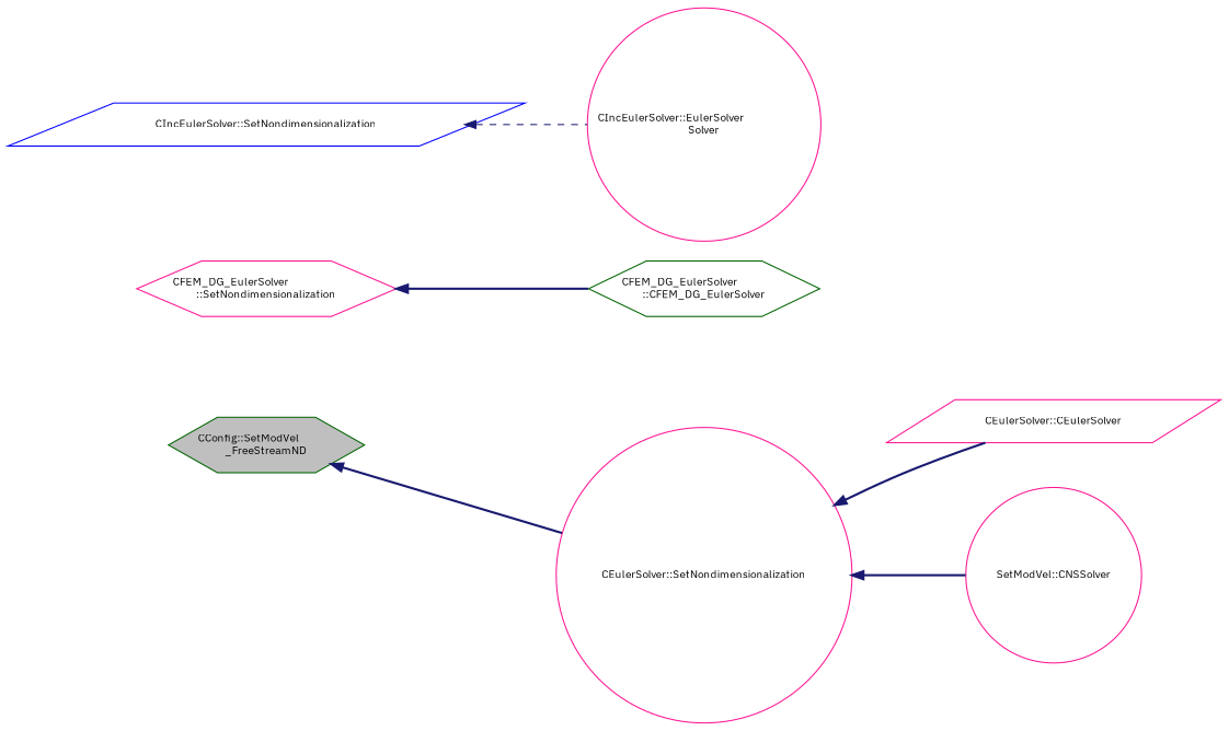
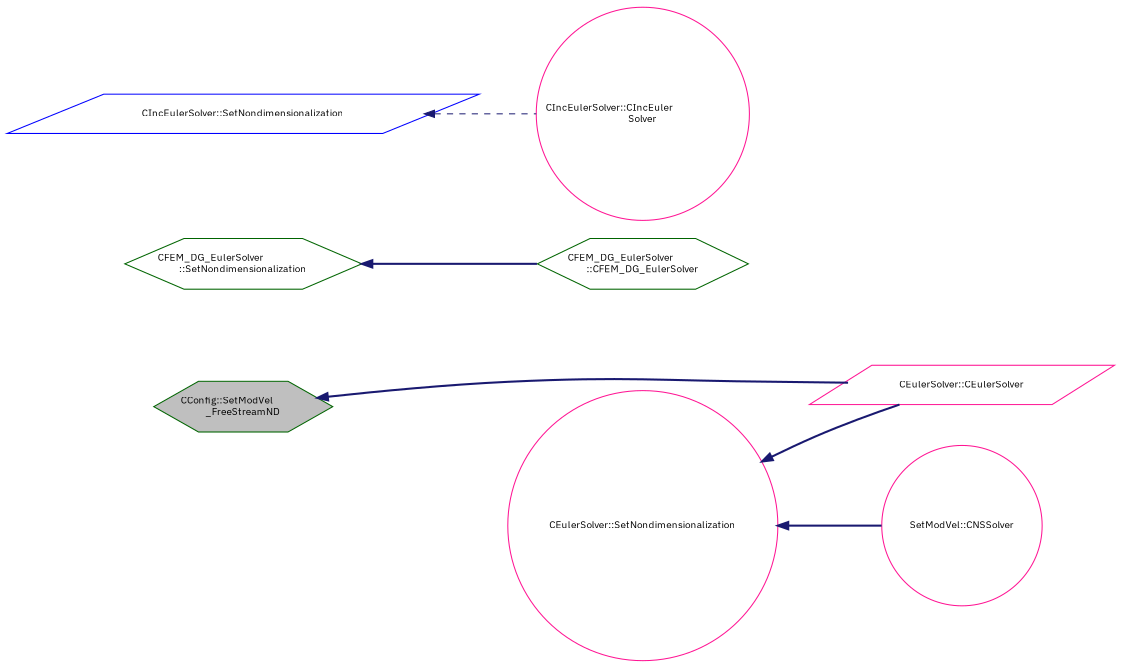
  digraph {
    fontname="IBM Plex Sans"
    rankdir=LR
    node [color=deeppink fillcolor=white fontname="IBM Plex Sans" fontsize=10 shape=hexagon style=filled]
    edge [color=midnightblue dir=back fontname="IBM Plex Sans" fontsize=10 labelfontname=Helvetica labelfontsize=10 style=bold]
    n1 [color=darkgreen fillcolor=grey75 fontcolor=black height=0.2 label="CConfig::SetModVel\l_FreeStreamND" width=0.4]
    n2 [height=0.2 label="CEulerSolver::SetNondimensionalization" shape=circle width=0.4]
    n3 [height=0.2 label="CEulerSolver::CEulerSolver" shape=parallelogram width=0.4]
    n4 [height=0.2 label="SetModVel::CNSSolver" shape=circle width=0.4]
-   n5 [height=0.2 label="CFEM_DG_EulerSolver\l::SetNondimensionalization" width=0.4]
+   n5 [color=darkgreen height=0.2 label="CFEM_DG_EulerSolver\l::SetNondimensionalization" width=0.4]
    n6 [color=darkgreen height=0.2 label="CFEM_DG_EulerSolver\l::CFEM_DG_EulerSolver" width=0.4]
    n7 [color=blue height=0.2 label="CIncEulerSolver::SetNondimensionalization" shape=parallelogram width=0.4]
-   n8 [height=0.2 label="CIncEulerSolver::EulerSolver\lSolver" shape=circle width=0.4]
-   n1 -> n2
+   n8 [height=0.2 label="CIncEulerSolver::CIncEuler\lSolver" shape=circle width=0.4]
+   n1 -> n3
    n2 -> n3
    n2 -> n4
    n5 -> n6
    n7 -> n8 [style=dashed]
  }
